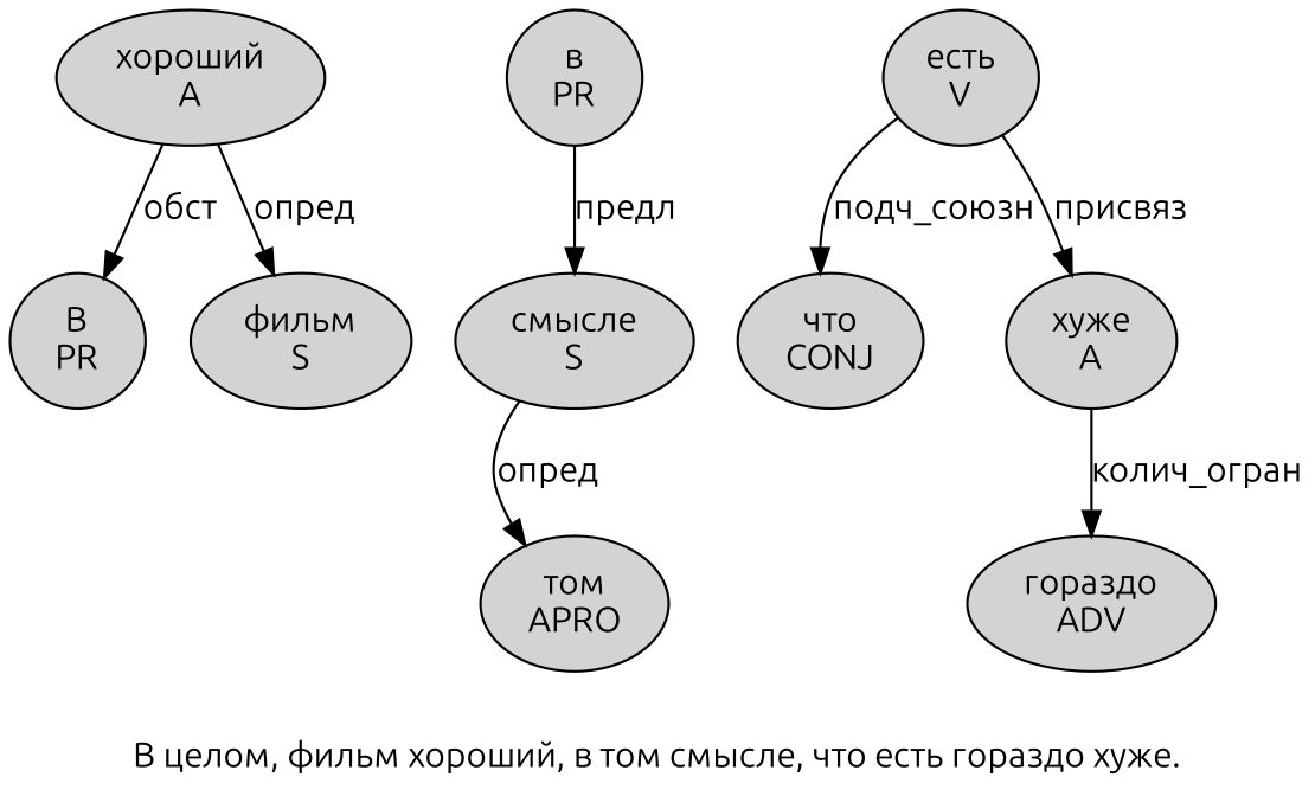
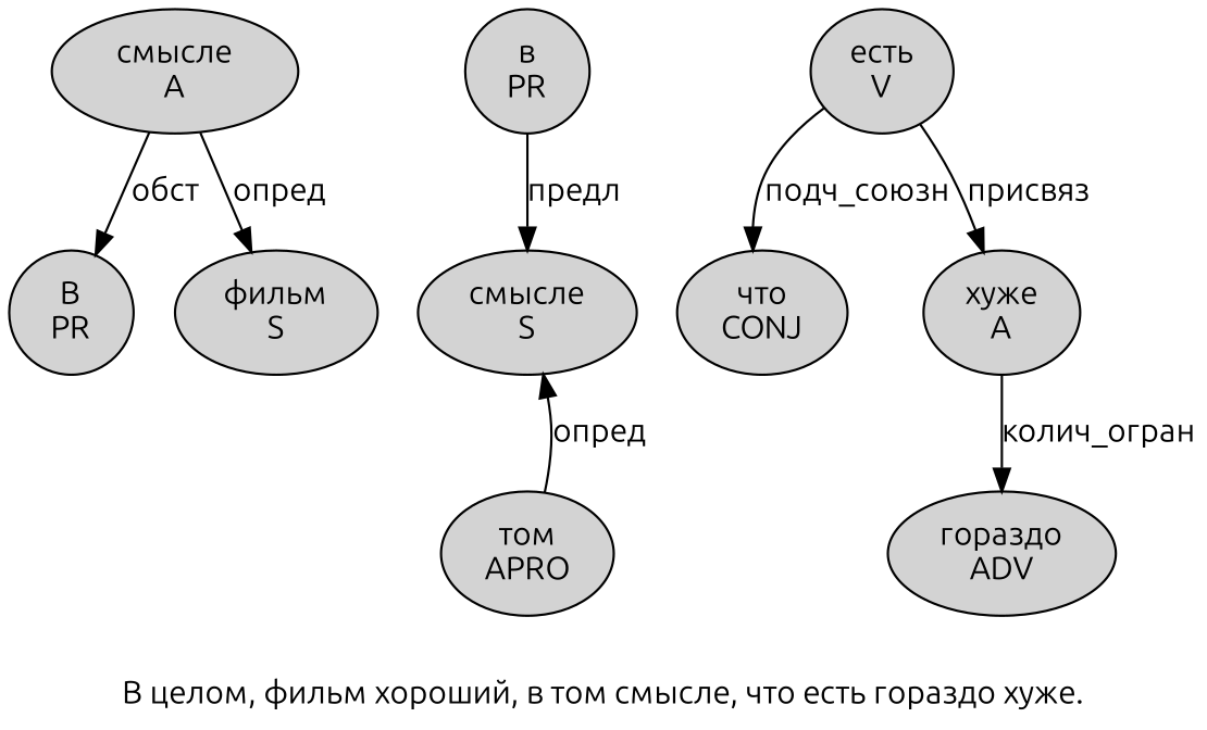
  digraph {
    fontname=Ubuntu
    label="В целом, фильм хороший, в том смысле, что есть гораздо хуже."
    node [fillcolor=lightgray fontname=Ubuntu penwidth=1 shape=ellipse style=filled]
    edge [fontname=Ubuntu]
    n1 [label="В\nPR"]
    n2 [label="фильм\nS"]
-   n3 [label="хороший\nA"]
+   n3 [label="смысле\nA"]
    n4 [label="в\nPR"]
    n5 [label="смысле\nS"]
    n6 [label="том\nAPRO"]
    n7 [label="что\nCONJ"]
    n8 [label="есть\nV"]
    n9 [label="хуже\nA"]
    n10 [label="гораздо\nADV"]
    n3 -> n1 [label="обст"]
    n3 -> n2 [label="опред"]
    n4 -> n5 [label="предл"]
-   n5 -> n6 [label="опред"]
+   n6 -> n5 [label="опред"]
    n8 -> n7 [label="подч_союзн"]
    n8 -> n9 [label="присвяз"]
    n9 -> n10 [label="колич_огран"]
  }
